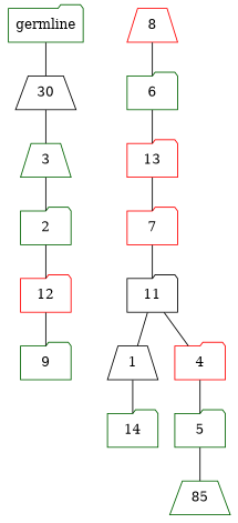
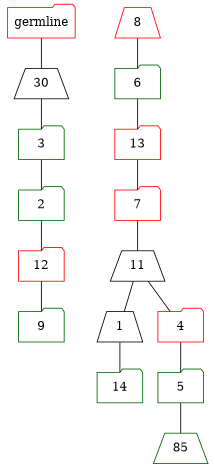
  graph {
    node [color=darkgreen shape=folder]
-   n1 [label=germline]
+   n1 [color=red label=germline]
    n2 [color=black label=30 shape=trapezium]
-   n3 [label=3 shape=trapezium]
+   n3 [label=3]
    n4 [label=2]
    n5 [color=red label=12]
    n6 [label=9]
    n7 [color=red label=8 shape=trapezium]
    n8 [label=6]
    n9 [color=red label=13]
    n10 [color=red label=7]
-   n11 [color=black label=11]
+   n11 [color=black label=11 shape=trapezium]
    n12 [color=black label=1 shape=trapezium]
    n13 [color=red label=4]
    n14 [label=14]
    n15 [label=5]
    n16 [label=85 shape=trapezium]
    n1 -- n2
    n2 -- n3
    n3 -- n4
    n4 -- n5
    n5 -- n6
    n7 -- n8
    n8 -- n9
    n9 -- n10
    n10 -- n11
    n11 -- n12
    n11 -- n13
    n12 -- n14
    n13 -- n15
    n15 -- n16
  }
